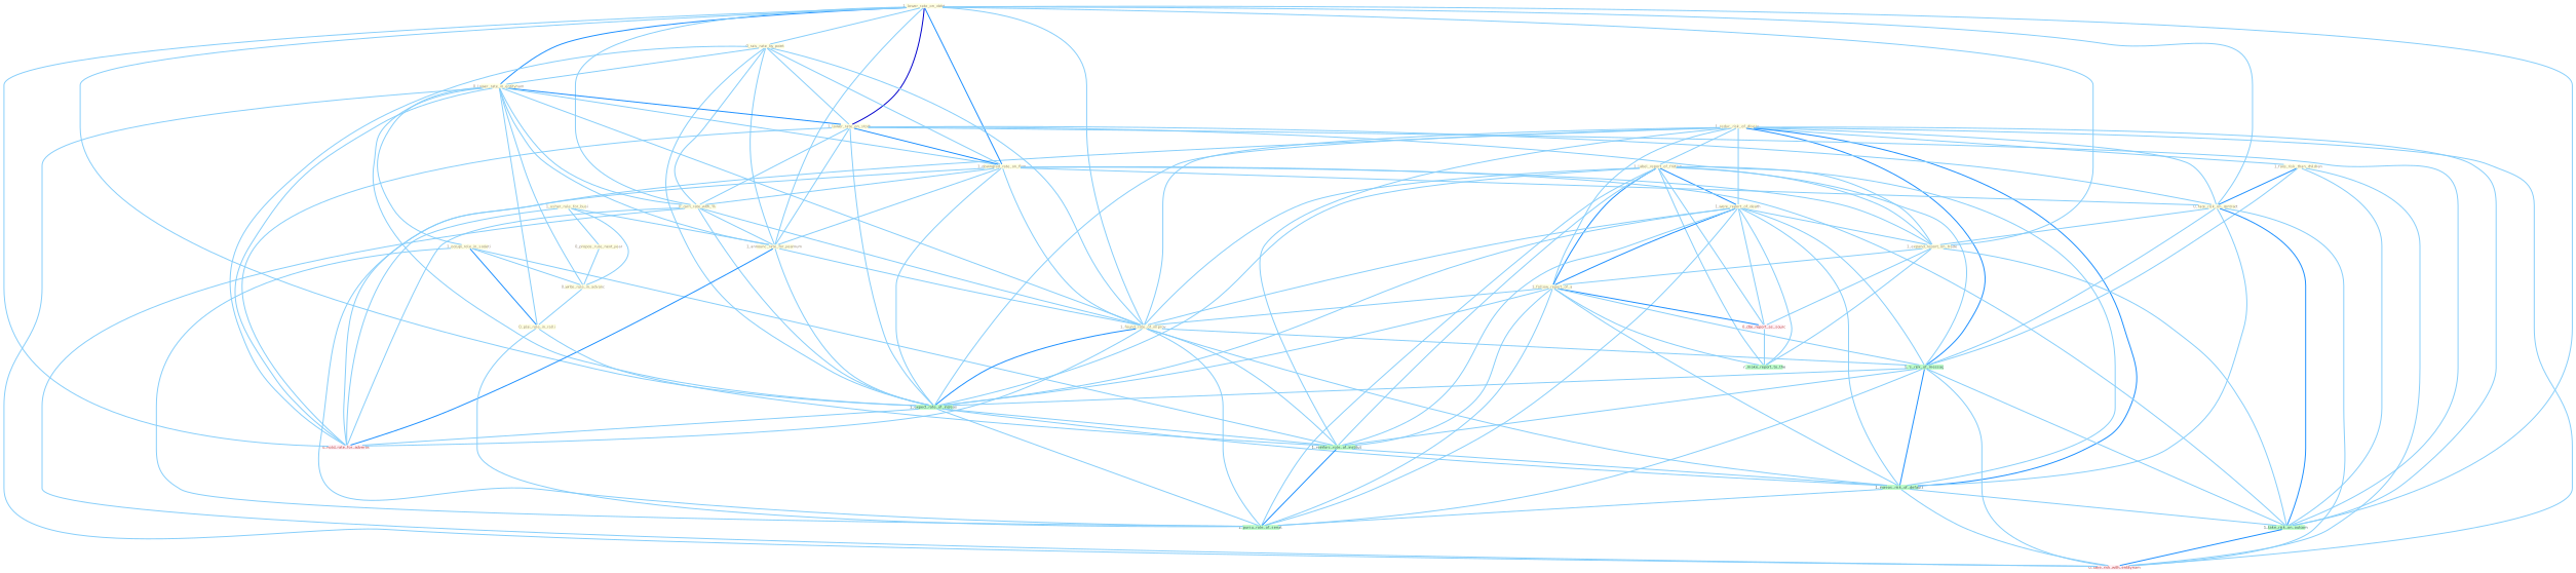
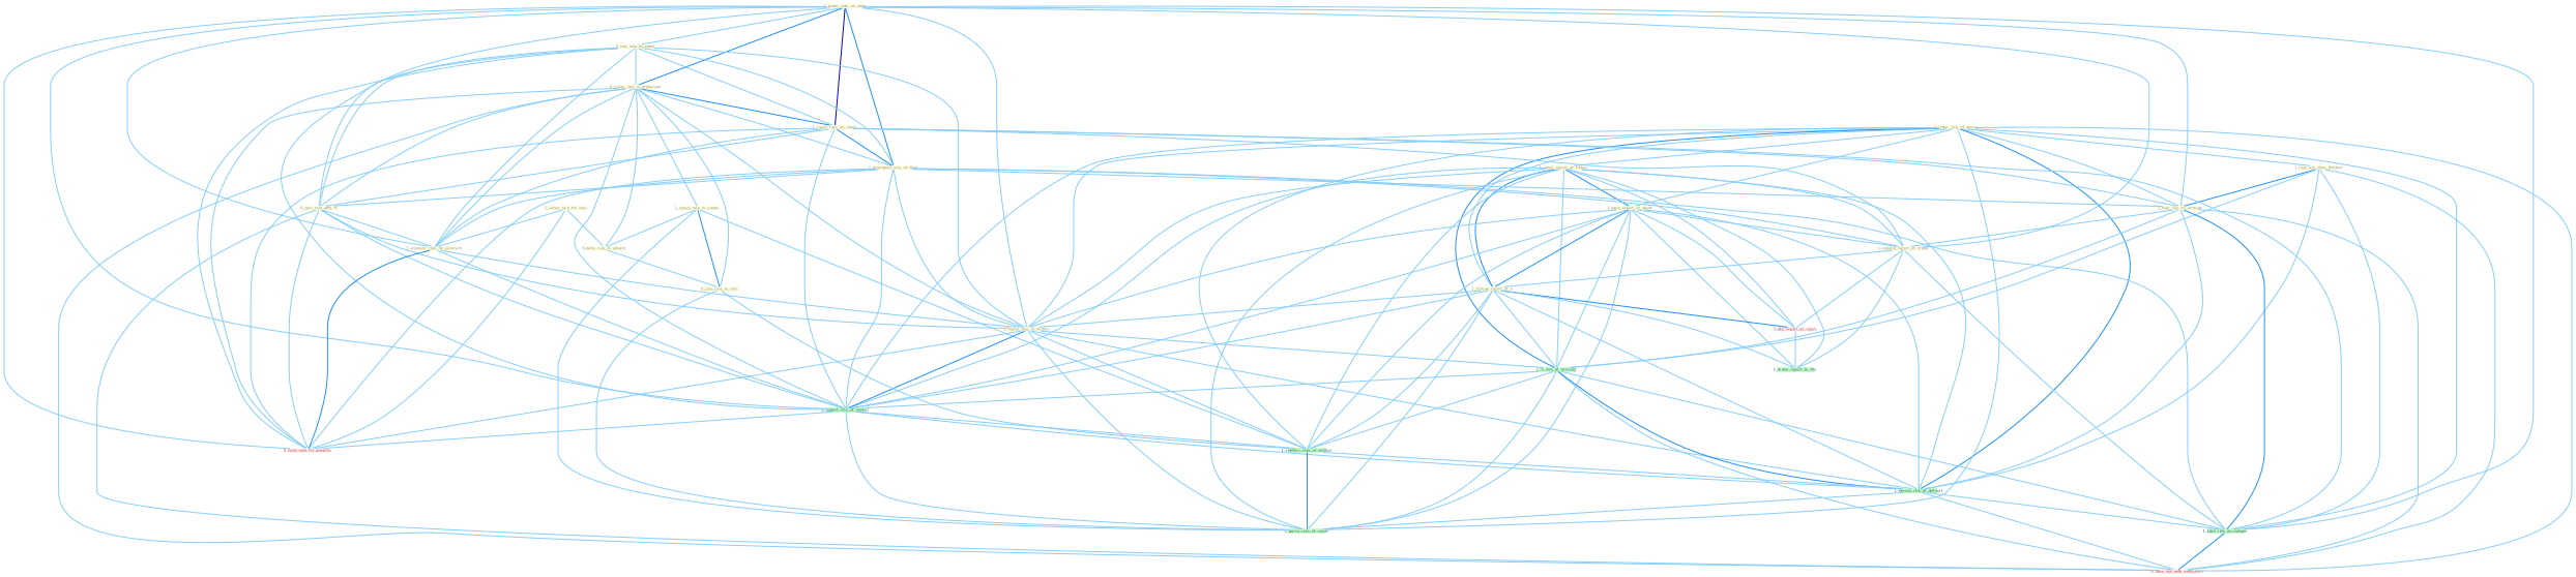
  graph {
    fontname=Nunito
    node [color="#ffffe0" fixedsize=true fontcolor="#8b7d6b" fontname=Nunito fontsize=4 shape=polygon style=filled]
    edge [color="#87cefa" fontname=Nunito w=1]
    "1_reduc_risk_of_diseas " [height=.06 width=.5]
    "1_lower_rate_on_debt " [height=.06 width=.5]
    "0_rais_rate_by_point " [height=.06 width=.5]
    "1_face_risk_than_children " [height=.06 width=.5]
    "0_lower_rate_in_entitynam " [height=.06 width=.5]
    "1_usher_rule_for_busi " [height=.06 width=.5]
    "1_label_report_of_friction " [height=.06 width=.5]
    "1_occupi_role_in_societi " [height=.06 width=.5]
    "1_lower_rate_on_stock " [height=.06 width=.5]
    "1_downgrad_rate_on_firm " [height=.06 width=.5]
    "1_were_report_of_death " [height=.06 width=.5]
    "0_carri_rate_with_% " [height=.06 width=.5]
    "0_face_risk_on_contract " [height=.06 width=.5]
    "1_expand_report_on_trade " [height=.06 width=.5]
    "1_announc_rate_for_yearnum " [height=.06 width=.5]
    "1_follow_report_of_a " [height=.06 width=.5]
-   "0_propos_rule_next_year " [height=.06 width=.5]
    "0_write_rule_in_advanc " [height=.06 width=.5]
    "1_found_rate_of_improv " [height=.06 width=.5]
    "0_plai_role_in_ralli " [height=.06 width=.5]
    "0_cite_report_as_sourc " [color="#fff0f5" fontcolor="#b22222" height=.06 width=.5]
    "0_take_risk_with_entitynam " [color="#fff0f5" fontcolor="#b22222" height=.06 width=.5]
    "0_hold_rate_for_advertis " [color="#fff0f5" fontcolor="#b22222" height=.06 width=.5]
    "1_'s_risk_of_messag " [color="#BDFCC9" fontcolor="#2f4f4f" height=.06 width=.5]
    "1_expect_rate_of_increas " [color="#BDFCC9" fontcolor="#2f4f4f" height=.06 width=.5]
    "1_reinforc_role_of_institut " [color="#BDFCC9" fontcolor="#2f4f4f" height=.06 width=.5]
    "1_increas_risk_of_default " [color="#BDFCC9" fontcolor="#2f4f4f" height=.06 width=.5]
    "1_take_risk_on_outcom " [color="#BDFCC9" fontcolor="#2f4f4f" height=.06 width=.5]
    "1_pursu_role_of_senat " [color="#BDFCC9" fontcolor="#2f4f4f" height=.06 width=.5]
-   "1_make_report_to_the " [color="#BDFCC9" fontcolor="#2f4f4f" height=.06 width=.5 label="7_make_report_to_the"]
+   "1_make_report_to_the " [color="#BDFCC9" fontcolor="#2f4f4f" height=.06 width=.5]
    subgraph sub_1 {
      "1_reduc_risk_of_diseas "
      "1_lower_rate_on_debt "
      "0_rais_rate_by_point "
      "1_face_risk_than_children "
      "0_lower_rate_in_entitynam "
      "1_usher_rule_for_busi "
      "1_label_report_of_friction "
      "1_occupi_role_in_societi "
      "1_lower_rate_on_stock "
      "1_downgrad_rate_on_firm "
      "1_were_report_of_death "
      "0_carri_rate_with_% "
      "0_face_risk_on_contract "
      "1_expand_report_on_trade "
      "1_announc_rate_for_yearnum "
      "1_follow_report_of_a "
-     "0_propos_rule_next_year "
      "0_write_rule_in_advanc "
      "1_found_rate_of_improv "
      "0_plai_role_in_ralli "
    }
    subgraph sub_2 {
      "0_cite_report_as_sourc "
      "0_take_risk_with_entitynam "
      "0_hold_rate_for_advertis "
    }
    "1_reduc_risk_of_diseas " -- "1_face_risk_than_children "
    "1_reduc_risk_of_diseas " -- "1_label_report_of_friction "
    "1_reduc_risk_of_diseas " -- "1_were_report_of_death "
    "1_reduc_risk_of_diseas " -- "0_face_risk_on_contract "
    "1_reduc_risk_of_diseas " -- "1_follow_report_of_a "
    "1_reduc_risk_of_diseas " -- "1_found_rate_of_improv "
    "1_reduc_risk_of_diseas " -- "0_take_risk_with_entitynam "
    "1_reduc_risk_of_diseas " -- "1_'s_risk_of_messag " [color="#1e90ff" w=2]
    "1_reduc_risk_of_diseas " -- "1_expect_rate_of_increas "
    "1_reduc_risk_of_diseas " -- "1_reinforc_role_of_institut "
    "1_reduc_risk_of_diseas " -- "1_increas_risk_of_default " [color="#1e90ff" w=2]
    "1_reduc_risk_of_diseas " -- "1_take_risk_on_outcom "
    "1_reduc_risk_of_diseas " -- "1_pursu_role_of_senat "
    "1_lower_rate_on_debt " -- "0_rais_rate_by_point "
    "1_lower_rate_on_debt " -- "0_lower_rate_in_entitynam " [color="#1e90ff" w=2]
    "1_lower_rate_on_debt " -- "1_lower_rate_on_stock " [color="#0000cd" w=3]
    "1_lower_rate_on_debt " -- "1_downgrad_rate_on_firm " [color="#1e90ff" w=2]
    "1_lower_rate_on_debt " -- "0_carri_rate_with_% "
    "1_lower_rate_on_debt " -- "0_face_risk_on_contract "
    "1_lower_rate_on_debt " -- "1_expand_report_on_trade "
    "1_lower_rate_on_debt " -- "1_announc_rate_for_yearnum "
    "1_lower_rate_on_debt " -- "1_found_rate_of_improv "
    "1_lower_rate_on_debt " -- "0_hold_rate_for_advertis "
    "1_lower_rate_on_debt " -- "1_expect_rate_of_increas "
    "1_lower_rate_on_debt " -- "1_take_risk_on_outcom "
    "0_rais_rate_by_point " -- "0_lower_rate_in_entitynam "
    "0_rais_rate_by_point " -- "1_lower_rate_on_stock "
    "0_rais_rate_by_point " -- "1_downgrad_rate_on_firm "
    "0_rais_rate_by_point " -- "0_carri_rate_with_% "
    "0_rais_rate_by_point " -- "1_announc_rate_for_yearnum "
    "0_rais_rate_by_point " -- "1_found_rate_of_improv "
    "0_rais_rate_by_point " -- "0_hold_rate_for_advertis "
    "0_rais_rate_by_point " -- "1_expect_rate_of_increas "
    "1_face_risk_than_children " -- "0_face_risk_on_contract " [color="#1e90ff" w=2]
    "1_face_risk_than_children " -- "0_take_risk_with_entitynam "
    "1_face_risk_than_children " -- "1_'s_risk_of_messag "
+   "1_face_risk_than_children " -- "1_increas_risk_of_default "
    "1_face_risk_than_children " -- "1_take_risk_on_outcom "
    "0_lower_rate_in_entitynam " -- "1_occupi_role_in_societi "
    "0_lower_rate_in_entitynam " -- "1_lower_rate_on_stock " [color="#1e90ff" w=2]
    "0_lower_rate_in_entitynam " -- "1_downgrad_rate_on_firm "
    "0_lower_rate_in_entitynam " -- "0_carri_rate_with_% "
    "0_lower_rate_in_entitynam " -- "1_announc_rate_for_yearnum "
    "0_lower_rate_in_entitynam " -- "0_write_rule_in_advanc "
    "0_lower_rate_in_entitynam " -- "1_found_rate_of_improv "
    "0_lower_rate_in_entitynam " -- "0_plai_role_in_ralli "
    "0_lower_rate_in_entitynam " -- "0_take_risk_with_entitynam "
    "0_lower_rate_in_entitynam " -- "0_hold_rate_for_advertis "
    "0_lower_rate_in_entitynam " -- "1_expect_rate_of_increas "
    "1_usher_rule_for_busi " -- "1_announc_rate_for_yearnum "
-   "1_usher_rule_for_busi " -- "0_propos_rule_next_year "
    "1_usher_rule_for_busi " -- "0_write_rule_in_advanc "
    "1_usher_rule_for_busi " -- "0_hold_rate_for_advertis "
    "1_label_report_of_friction " -- "1_were_report_of_death " [color="#1e90ff" w=2]
    "1_label_report_of_friction " -- "1_expand_report_on_trade "
    "1_label_report_of_friction " -- "1_follow_report_of_a " [color="#1e90ff" w=2]
    "1_label_report_of_friction " -- "1_found_rate_of_improv "
    "1_label_report_of_friction " -- "0_cite_report_as_sourc "
    "1_label_report_of_friction " -- "1_'s_risk_of_messag "
    "1_label_report_of_friction " -- "1_expect_rate_of_increas "
    "1_label_report_of_friction " -- "1_reinforc_role_of_institut "
    "1_label_report_of_friction " -- "1_increas_risk_of_default "
    "1_label_report_of_friction " -- "1_pursu_role_of_senat "
    "1_label_report_of_friction " -- "1_make_report_to_the "
    "1_occupi_role_in_societi " -- "0_write_rule_in_advanc "
    "1_occupi_role_in_societi " -- "0_plai_role_in_ralli " [color="#1e90ff" w=2]
    "1_occupi_role_in_societi " -- "1_reinforc_role_of_institut "
    "1_occupi_role_in_societi " -- "1_pursu_role_of_senat "
    "1_lower_rate_on_stock " -- "1_downgrad_rate_on_firm " [color="#1e90ff" w=2]
    "1_lower_rate_on_stock " -- "0_carri_rate_with_% "
    "1_lower_rate_on_stock " -- "0_face_risk_on_contract "
    "1_lower_rate_on_stock " -- "1_expand_report_on_trade "
    "1_lower_rate_on_stock " -- "1_announc_rate_for_yearnum "
    "1_lower_rate_on_stock " -- "0_hold_rate_for_advertis "
    "1_lower_rate_on_stock " -- "1_expect_rate_of_increas "
    "1_lower_rate_on_stock " -- "1_take_risk_on_outcom "
    "1_downgrad_rate_on_firm " -- "0_carri_rate_with_% "
    "1_downgrad_rate_on_firm " -- "0_face_risk_on_contract "
    "1_downgrad_rate_on_firm " -- "1_expand_report_on_trade "
    "1_downgrad_rate_on_firm " -- "1_announc_rate_for_yearnum "
    "1_downgrad_rate_on_firm " -- "1_found_rate_of_improv "
    "1_downgrad_rate_on_firm " -- "0_hold_rate_for_advertis "
    "1_downgrad_rate_on_firm " -- "1_expect_rate_of_increas "
    "1_downgrad_rate_on_firm " -- "1_take_risk_on_outcom "
    "1_were_report_of_death " -- "1_expand_report_on_trade "
    "1_were_report_of_death " -- "1_follow_report_of_a " [color="#1e90ff" w=2]
    "1_were_report_of_death " -- "1_found_rate_of_improv "
    "1_were_report_of_death " -- "0_cite_report_as_sourc "
    "1_were_report_of_death " -- "1_'s_risk_of_messag "
    "1_were_report_of_death " -- "1_expect_rate_of_increas "
    "1_were_report_of_death " -- "1_reinforc_role_of_institut "
    "1_were_report_of_death " -- "1_increas_risk_of_default "
    "1_were_report_of_death " -- "1_pursu_role_of_senat "
    "1_were_report_of_death " -- "1_make_report_to_the "
    "0_carri_rate_with_% " -- "1_announc_rate_for_yearnum "
    "0_carri_rate_with_% " -- "1_found_rate_of_improv "
    "0_carri_rate_with_% " -- "0_take_risk_with_entitynam "
    "0_carri_rate_with_% " -- "0_hold_rate_for_advertis "
    "0_carri_rate_with_% " -- "1_expect_rate_of_increas "
    "0_face_risk_on_contract " -- "1_expand_report_on_trade "
    "0_face_risk_on_contract " -- "0_take_risk_with_entitynam "
    "0_face_risk_on_contract " -- "1_'s_risk_of_messag "
    "0_face_risk_on_contract " -- "1_increas_risk_of_default "
    "0_face_risk_on_contract " -- "1_take_risk_on_outcom " [color="#1e90ff" w=2]
    "1_expand_report_on_trade " -- "1_follow_report_of_a "
    "1_expand_report_on_trade " -- "0_cite_report_as_sourc "
    "1_expand_report_on_trade " -- "1_take_risk_on_outcom "
    "1_expand_report_on_trade " -- "1_make_report_to_the "
    "1_announc_rate_for_yearnum " -- "1_found_rate_of_improv "
    "1_announc_rate_for_yearnum " -- "0_hold_rate_for_advertis " [color="#1e90ff" w=2]
    "1_announc_rate_for_yearnum " -- "1_expect_rate_of_increas "
    "1_follow_report_of_a " -- "1_found_rate_of_improv "
    "1_follow_report_of_a " -- "0_cite_report_as_sourc " [color="#1e90ff"]
    "1_follow_report_of_a " -- "1_'s_risk_of_messag "
    "1_follow_report_of_a " -- "1_expect_rate_of_increas "
    "1_follow_report_of_a " -- "1_reinforc_role_of_institut "
    "1_follow_report_of_a " -- "1_increas_risk_of_default "
    "1_follow_report_of_a " -- "1_pursu_role_of_senat "
    "1_follow_report_of_a " -- "1_make_report_to_the "
-   "0_propos_rule_next_year " -- "0_write_rule_in_advanc "
    "0_write_rule_in_advanc " -- "0_plai_role_in_ralli "
    "1_found_rate_of_improv " -- "0_hold_rate_for_advertis "
    "1_found_rate_of_improv " -- "1_'s_risk_of_messag "
    "1_found_rate_of_improv " -- "1_expect_rate_of_increas " [color="#1e90ff" w=2]
    "1_found_rate_of_improv " -- "1_reinforc_role_of_institut "
    "1_found_rate_of_improv " -- "1_increas_risk_of_default "
    "1_found_rate_of_improv " -- "1_pursu_role_of_senat "
    "0_plai_role_in_ralli " -- "1_reinforc_role_of_institut "
    "0_plai_role_in_ralli " -- "1_pursu_role_of_senat "
    "0_cite_report_as_sourc " -- "1_make_report_to_the "
    "1_'s_risk_of_messag " -- "0_take_risk_with_entitynam "
    "1_'s_risk_of_messag " -- "1_expect_rate_of_increas "
    "1_'s_risk_of_messag " -- "1_reinforc_role_of_institut "
    "1_'s_risk_of_messag " -- "1_increas_risk_of_default " [color="#1e90ff" w=2]
    "1_'s_risk_of_messag " -- "1_take_risk_on_outcom "
    "1_'s_risk_of_messag " -- "1_pursu_role_of_senat "
    "1_expect_rate_of_increas " -- "0_hold_rate_for_advertis "
    "1_expect_rate_of_increas " -- "1_reinforc_role_of_institut "
    "1_expect_rate_of_increas " -- "1_increas_risk_of_default "
    "1_expect_rate_of_increas " -- "1_pursu_role_of_senat "
    "1_reinforc_role_of_institut " -- "1_increas_risk_of_default "
    "1_reinforc_role_of_institut " -- "1_pursu_role_of_senat " [color="#1e90ff" w=2]
    "1_increas_risk_of_default " -- "0_take_risk_with_entitynam "
    "1_increas_risk_of_default " -- "1_take_risk_on_outcom "
    "1_increas_risk_of_default " -- "1_pursu_role_of_senat "
    "1_take_risk_on_outcom " -- "0_take_risk_with_entitynam " [color="#1e90ff" w=2]
  }
